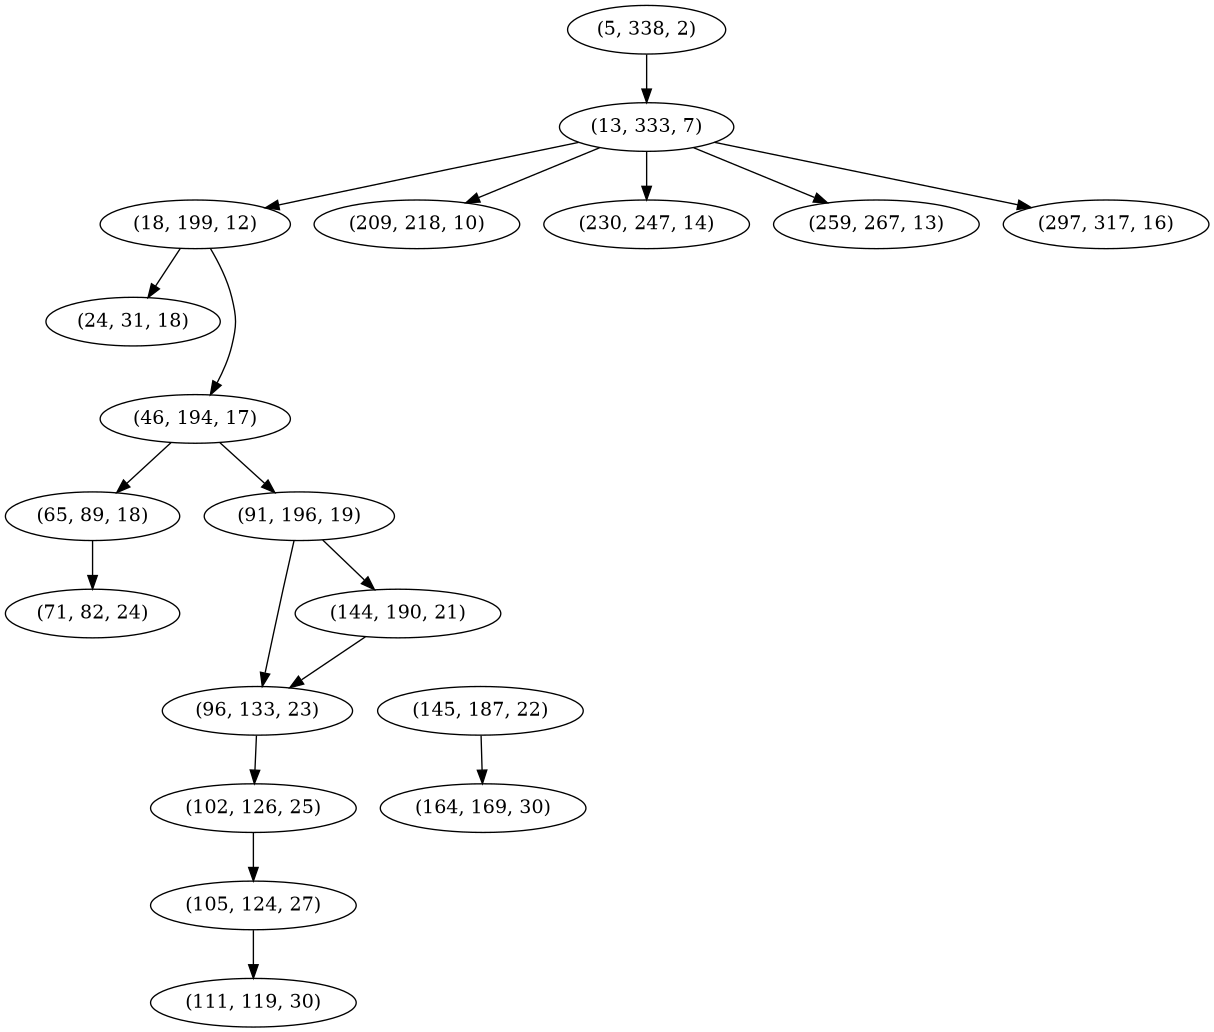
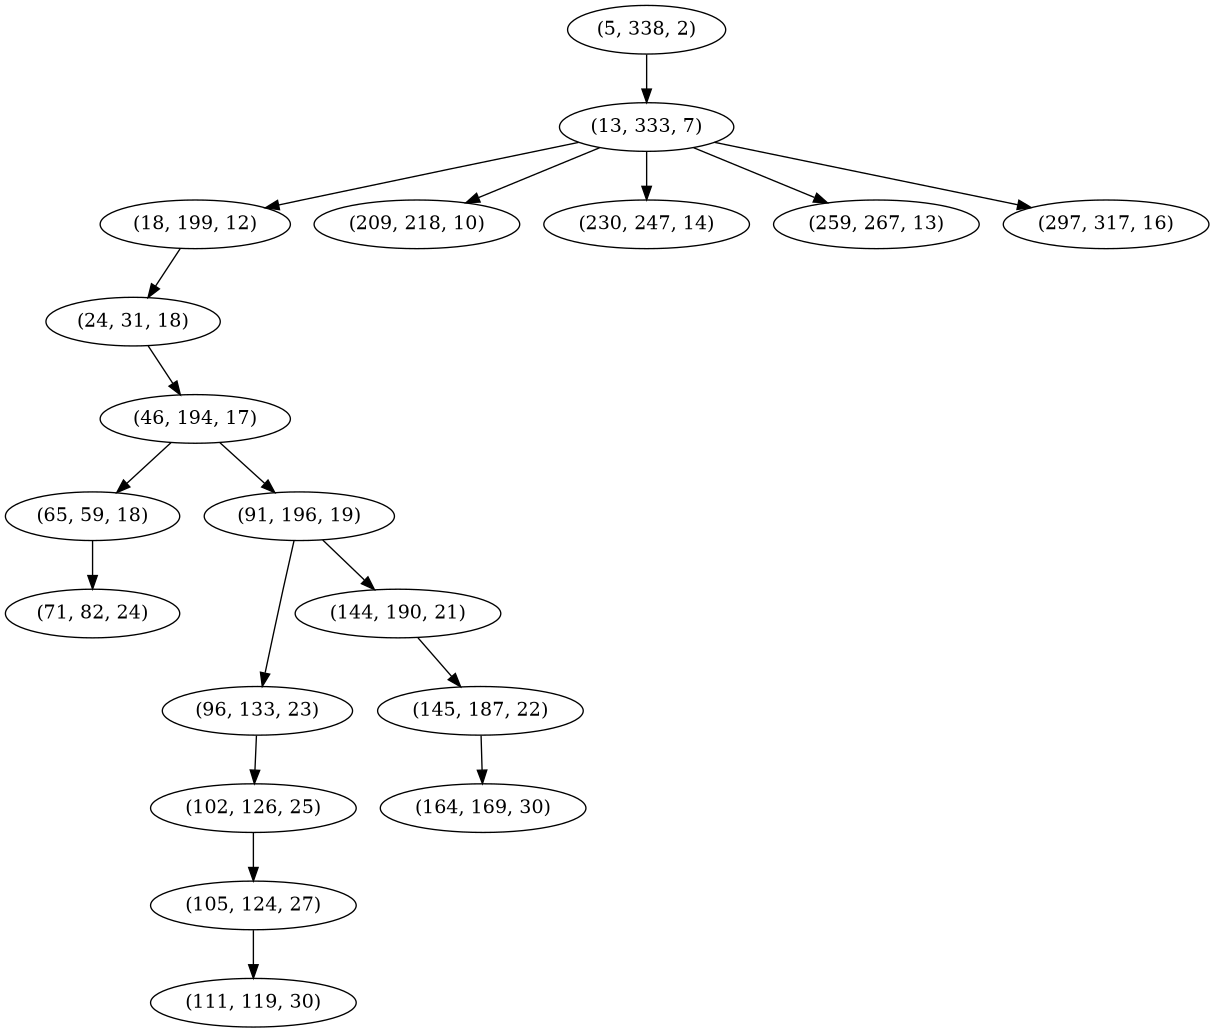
  digraph {
    n1 [label="(5, 338, 2)"]
    "(13, 333, 7)"
    "(18, 199, 12)"
    "(209, 218, 10)"
    "(230, 247, 14)"
    "(259, 267, 13)"
    "(297, 317, 16)"
    "(24, 31, 18)"
    "(46, 194, 17)"
-   "(65, 89, 18)"
+   "(65, 89, 18)" [label="(65, 59, 18)"]
    n11 [label="(91, 196, 19)"]
    "(71, 82, 24)"
    "(96, 133, 23)"
    "(144, 190, 21)"
    "(102, 126, 25)"
    "(145, 187, 22)"
    "(105, 124, 27)"
    "(111, 119, 30)"
    "(164, 169, 30)"
    n1 -> "(13, 333, 7)"
    "(13, 333, 7)" -> "(18, 199, 12)"
    "(13, 333, 7)" -> "(209, 218, 10)"
    "(13, 333, 7)" -> "(230, 247, 14)"
    "(13, 333, 7)" -> "(259, 267, 13)"
    "(13, 333, 7)" -> "(297, 317, 16)"
    "(18, 199, 12)" -> "(24, 31, 18)"
-   "(18, 199, 12)" -> "(46, 194, 17)"
+   "(24, 31, 18)" -> "(46, 194, 17)"
    "(46, 194, 17)" -> "(65, 89, 18)"
    "(46, 194, 17)" -> n11
    "(65, 89, 18)" -> "(71, 82, 24)"
    n11 -> "(96, 133, 23)"
    n11 -> "(144, 190, 21)"
    "(96, 133, 23)" -> "(102, 126, 25)"
-   "(144, 190, 21)" -> "(96, 133, 23)"
+   "(144, 190, 21)" -> "(145, 187, 22)"
    "(102, 126, 25)" -> "(105, 124, 27)"
    "(145, 187, 22)" -> "(164, 169, 30)"
    "(105, 124, 27)" -> "(111, 119, 30)"
  }
